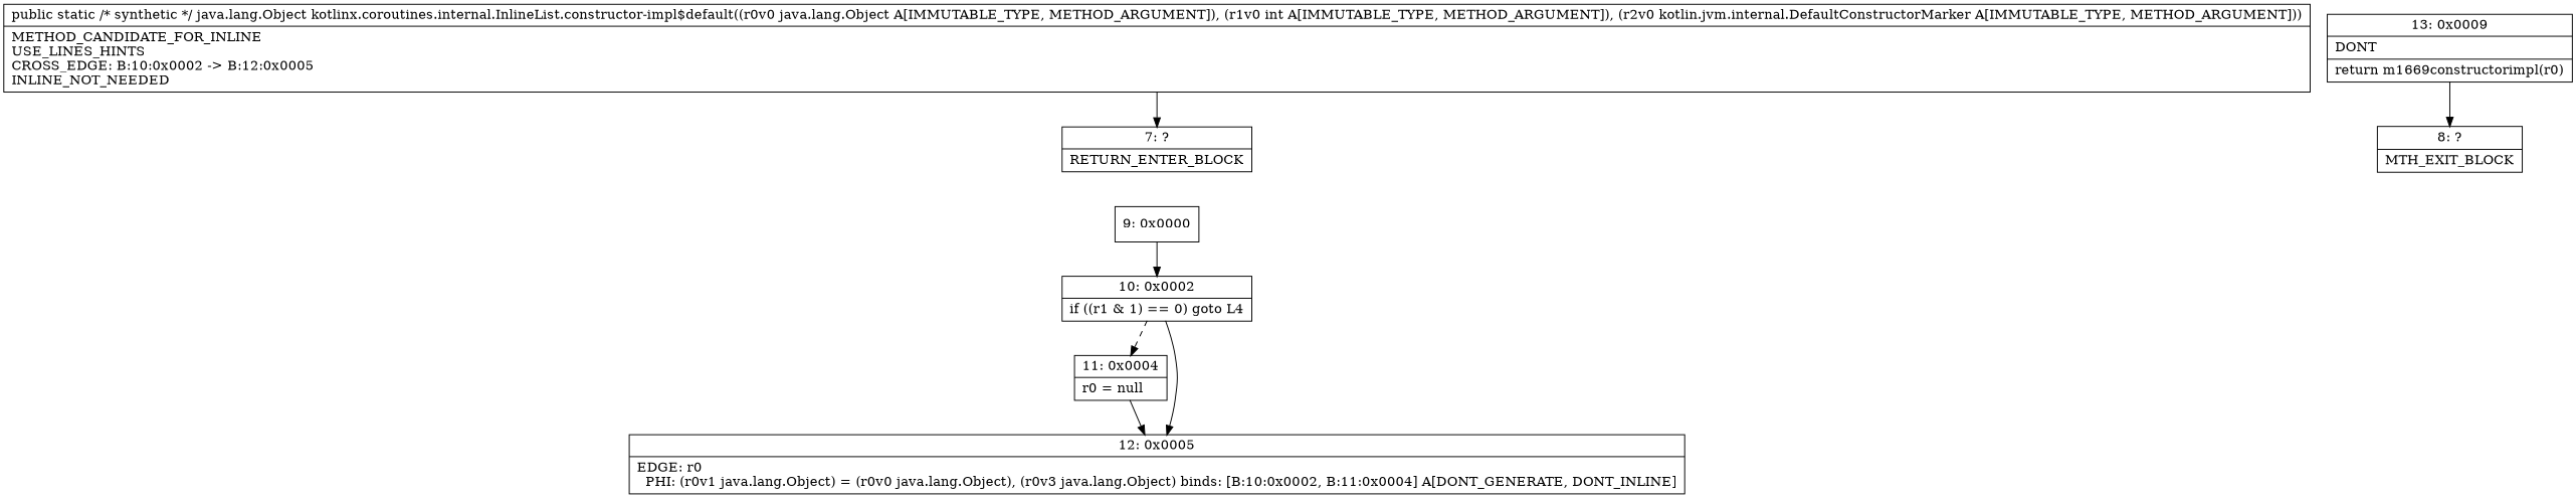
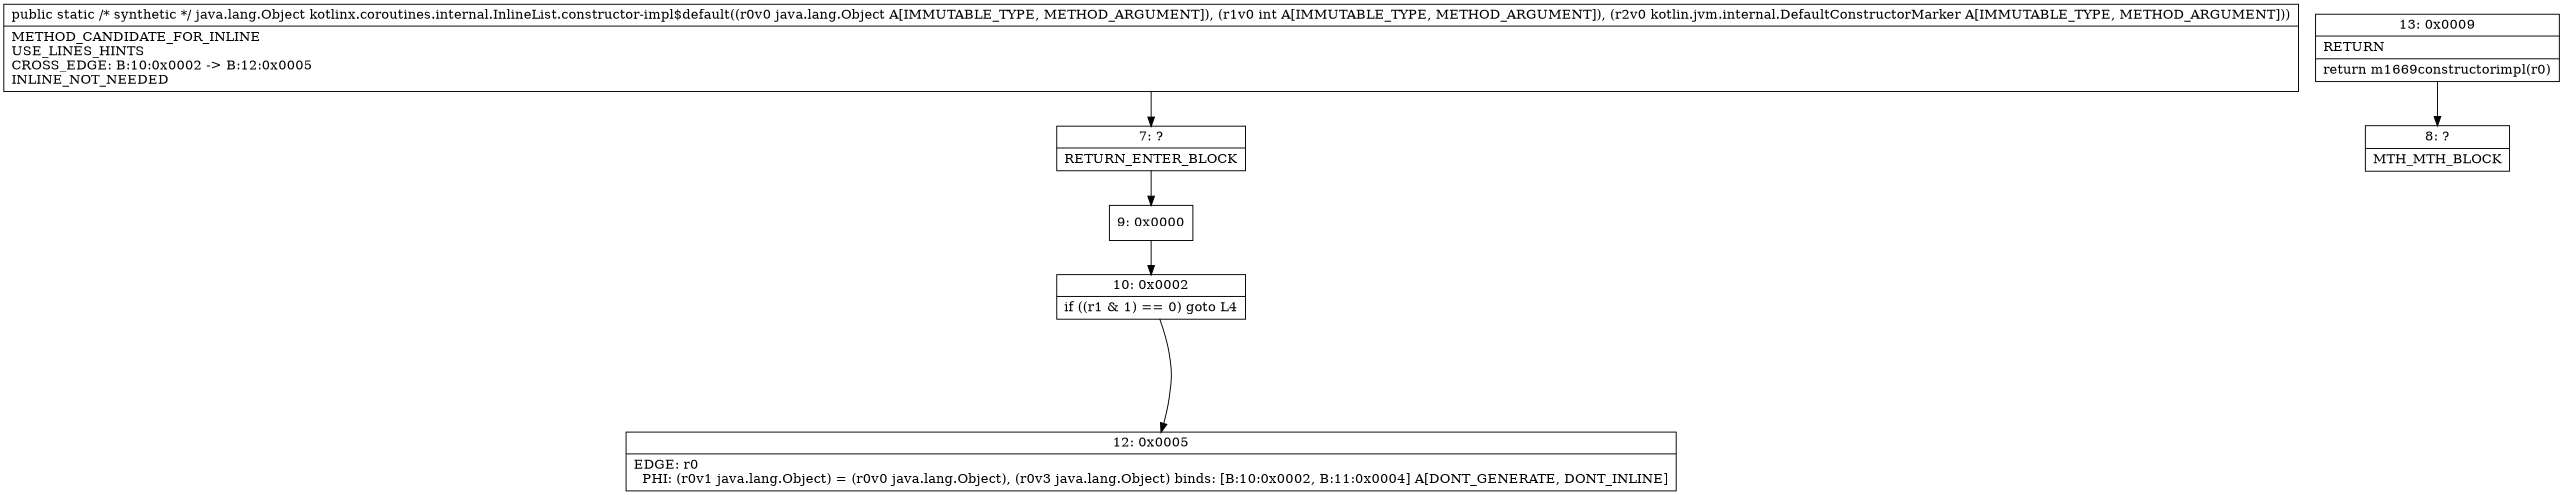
  digraph {
    node [shape=record]
    n1 [label="{7\:\ ?|RETURN_ENTER_BLOCK\l}"]
    n2 [label="{9\:\ 0x0000}"]
    n3 [label="{10\:\ 0x0002|if ((r1 & 1) == 0) goto L4\l}"]
-   n4 [label="{11\:\ 0x0004|r0 = null\l}"]
    n5 [label="{12\:\ 0x0005|EDGE: r0 \l  PHI: (r0v1 java.lang.Object) = (r0v0 java.lang.Object), (r0v3 java.lang.Object) binds: [B:10:0x0002, B:11:0x0004] A[DONT_GENERATE, DONT_INLINE]\l}"]
-   n6 [label="{13\:\ 0x0009|DONT\l|return m1669constructorimpl(r0)\l}"]
-   n7 [label="{8\:\ ?|MTH_EXIT_BLOCK\l}"]
+   n6 [label="{13\:\ 0x0009|RETURN\l|return m1669constructorimpl(r0)\l}"]
+   n7 [label="{8\:\ ?|MTH_MTH_BLOCK\l}"]
    n8 [label="{public static \/* synthetic *\/ java.lang.Object kotlinx.coroutines.internal.InlineList.constructor\-impl$default((r0v0 java.lang.Object A[IMMUTABLE_TYPE, METHOD_ARGUMENT]), (r1v0 int A[IMMUTABLE_TYPE, METHOD_ARGUMENT]), (r2v0 kotlin.jvm.internal.DefaultConstructorMarker A[IMMUTABLE_TYPE, METHOD_ARGUMENT]))  | METHOD_CANDIDATE_FOR_INLINE\lUSE_LINES_HINTS\lCROSS_EDGE: B:10:0x0002 \-\> B:12:0x0005\lINLINE_NOT_NEEDED\l}"]
+   n1 -> n2
    n2 -> n3
-   n3 -> n4 [style=dashed]
    n3 -> n5
-   n4 -> n5
    n6 -> n7
    n8 -> n1
  }
